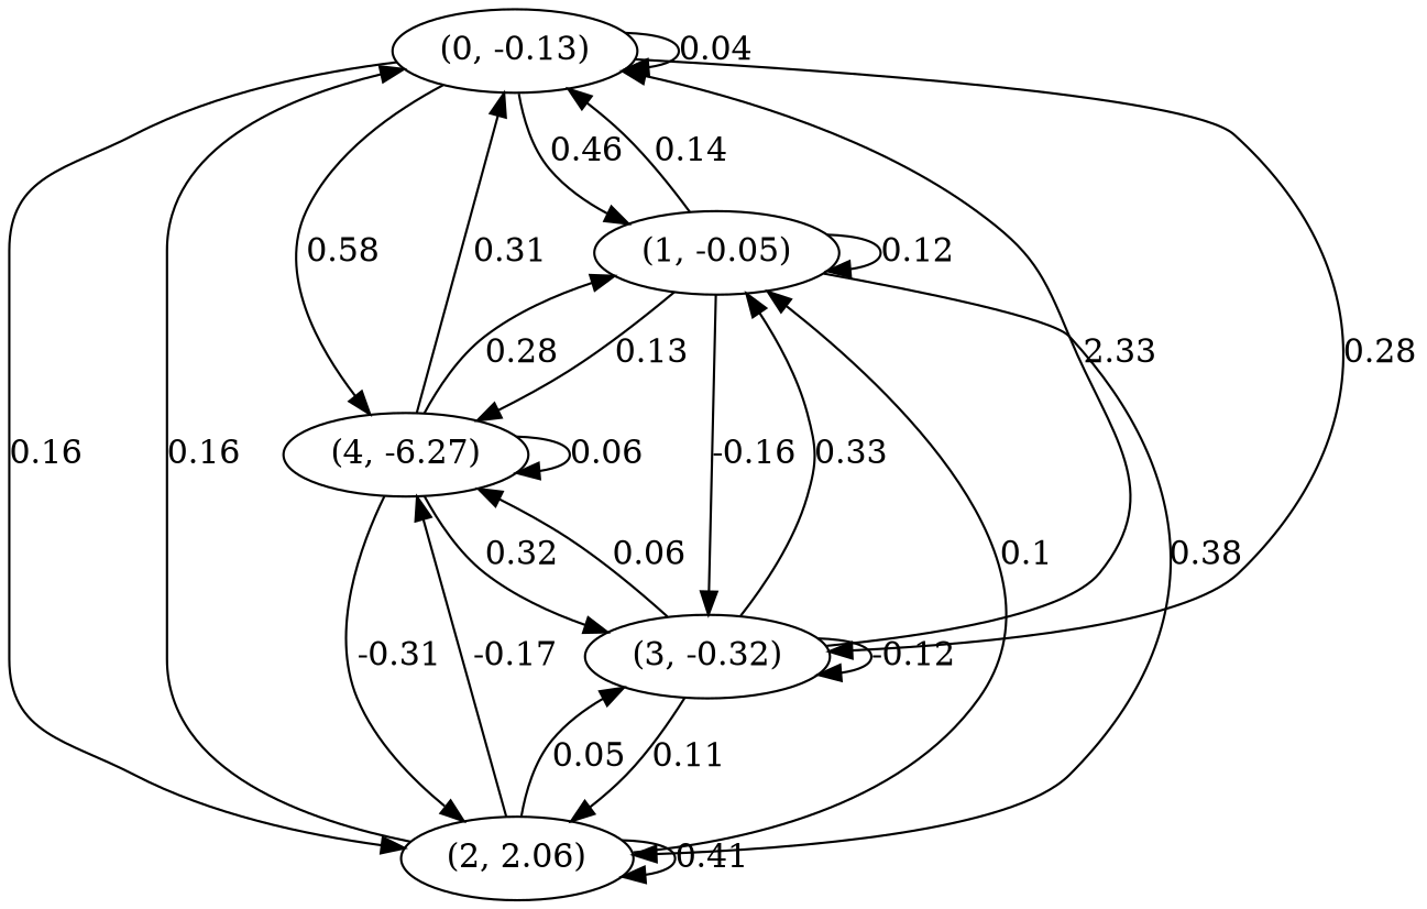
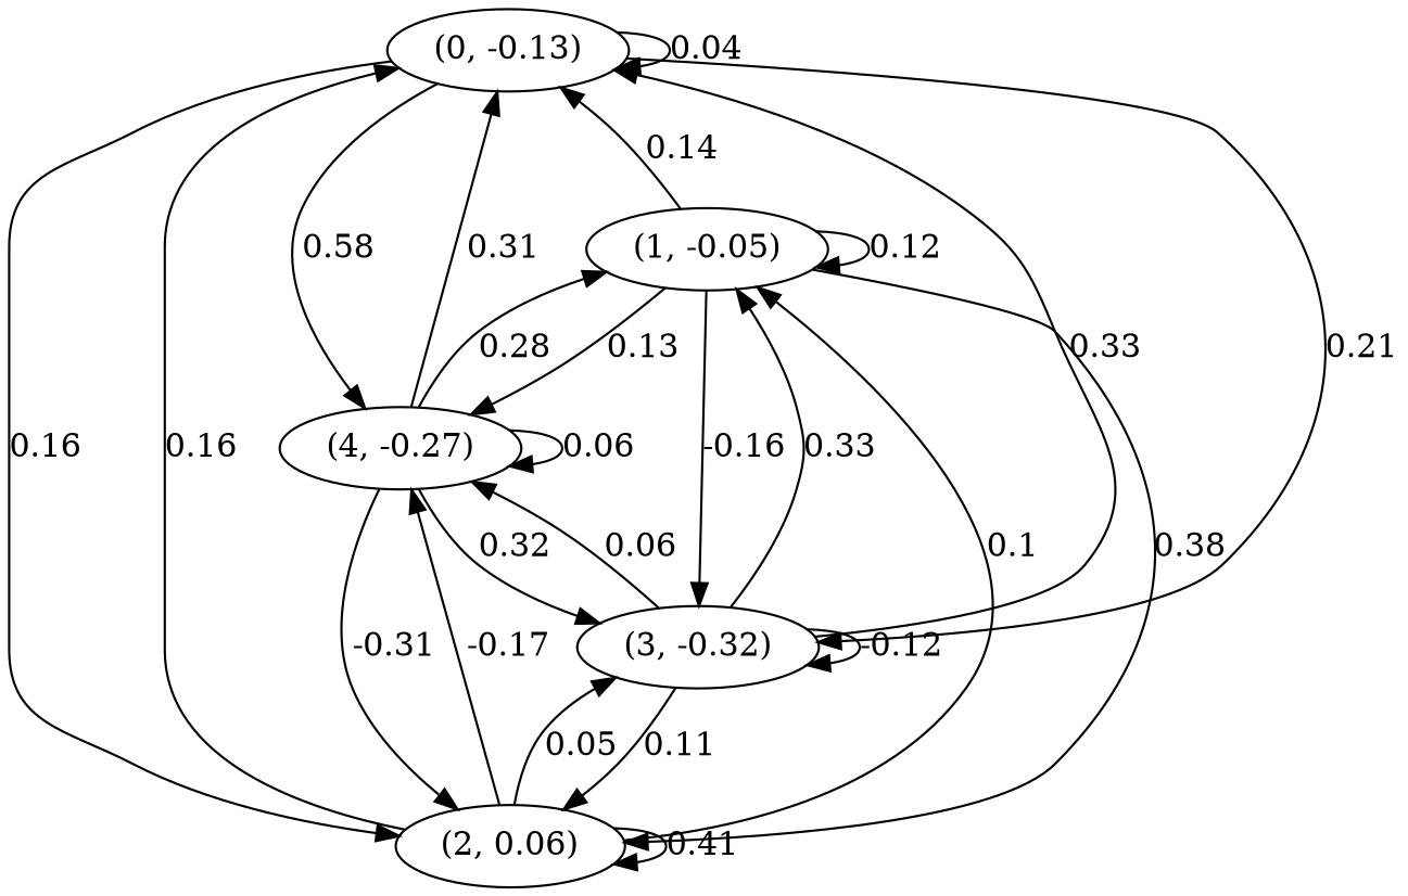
  digraph {
    n1 [label="(0, -0.13)"]
    n2 [label="(1, -0.05)"]
-   n3 [label="(2, 2.06)"]
+   n3 [label="(2, 0.06)"]
    n4 [label="(3, -0.32)"]
-   n5 [label="(4, -6.27)"]
+   n5 [label="(4, -0.27)"]
    n1 -> n1 [label=0.04]
-   n1 -> n2 [label=0.46]
    n1 -> n3 [label=0.16]
-   n1 -> n4 [label=0.28]
+   n1 -> n4 [label=0.21]
    n1 -> n5 [label=0.58]
    n2 -> n1 [label=0.14]
    n2 -> n2 [label=0.12]
    n2 -> n3 [label=0.38]
    n2 -> n4 [label=-0.16]
    n2 -> n5 [label=0.13]
    n3 -> n1 [label=0.16]
    n3 -> n2 [label=0.1]
    n3 -> n3 [label=0.41]
    n3 -> n4 [label=0.05]
    n3 -> n5 [label=-0.17]
-   n4 -> n1 [label=2.33]
+   n4 -> n1 [label=0.33]
    n4 -> n2 [label=0.33]
    n4 -> n3 [label=0.11]
    n4 -> n4 [label=-0.12]
    n4 -> n5 [label=0.06]
    n5 -> n1 [label=0.31]
    n5 -> n2 [label=0.28]
    n5 -> n3 [label=-0.31]
    n5 -> n4 [label=0.32]
    n5 -> n5 [label=0.06]
  }
